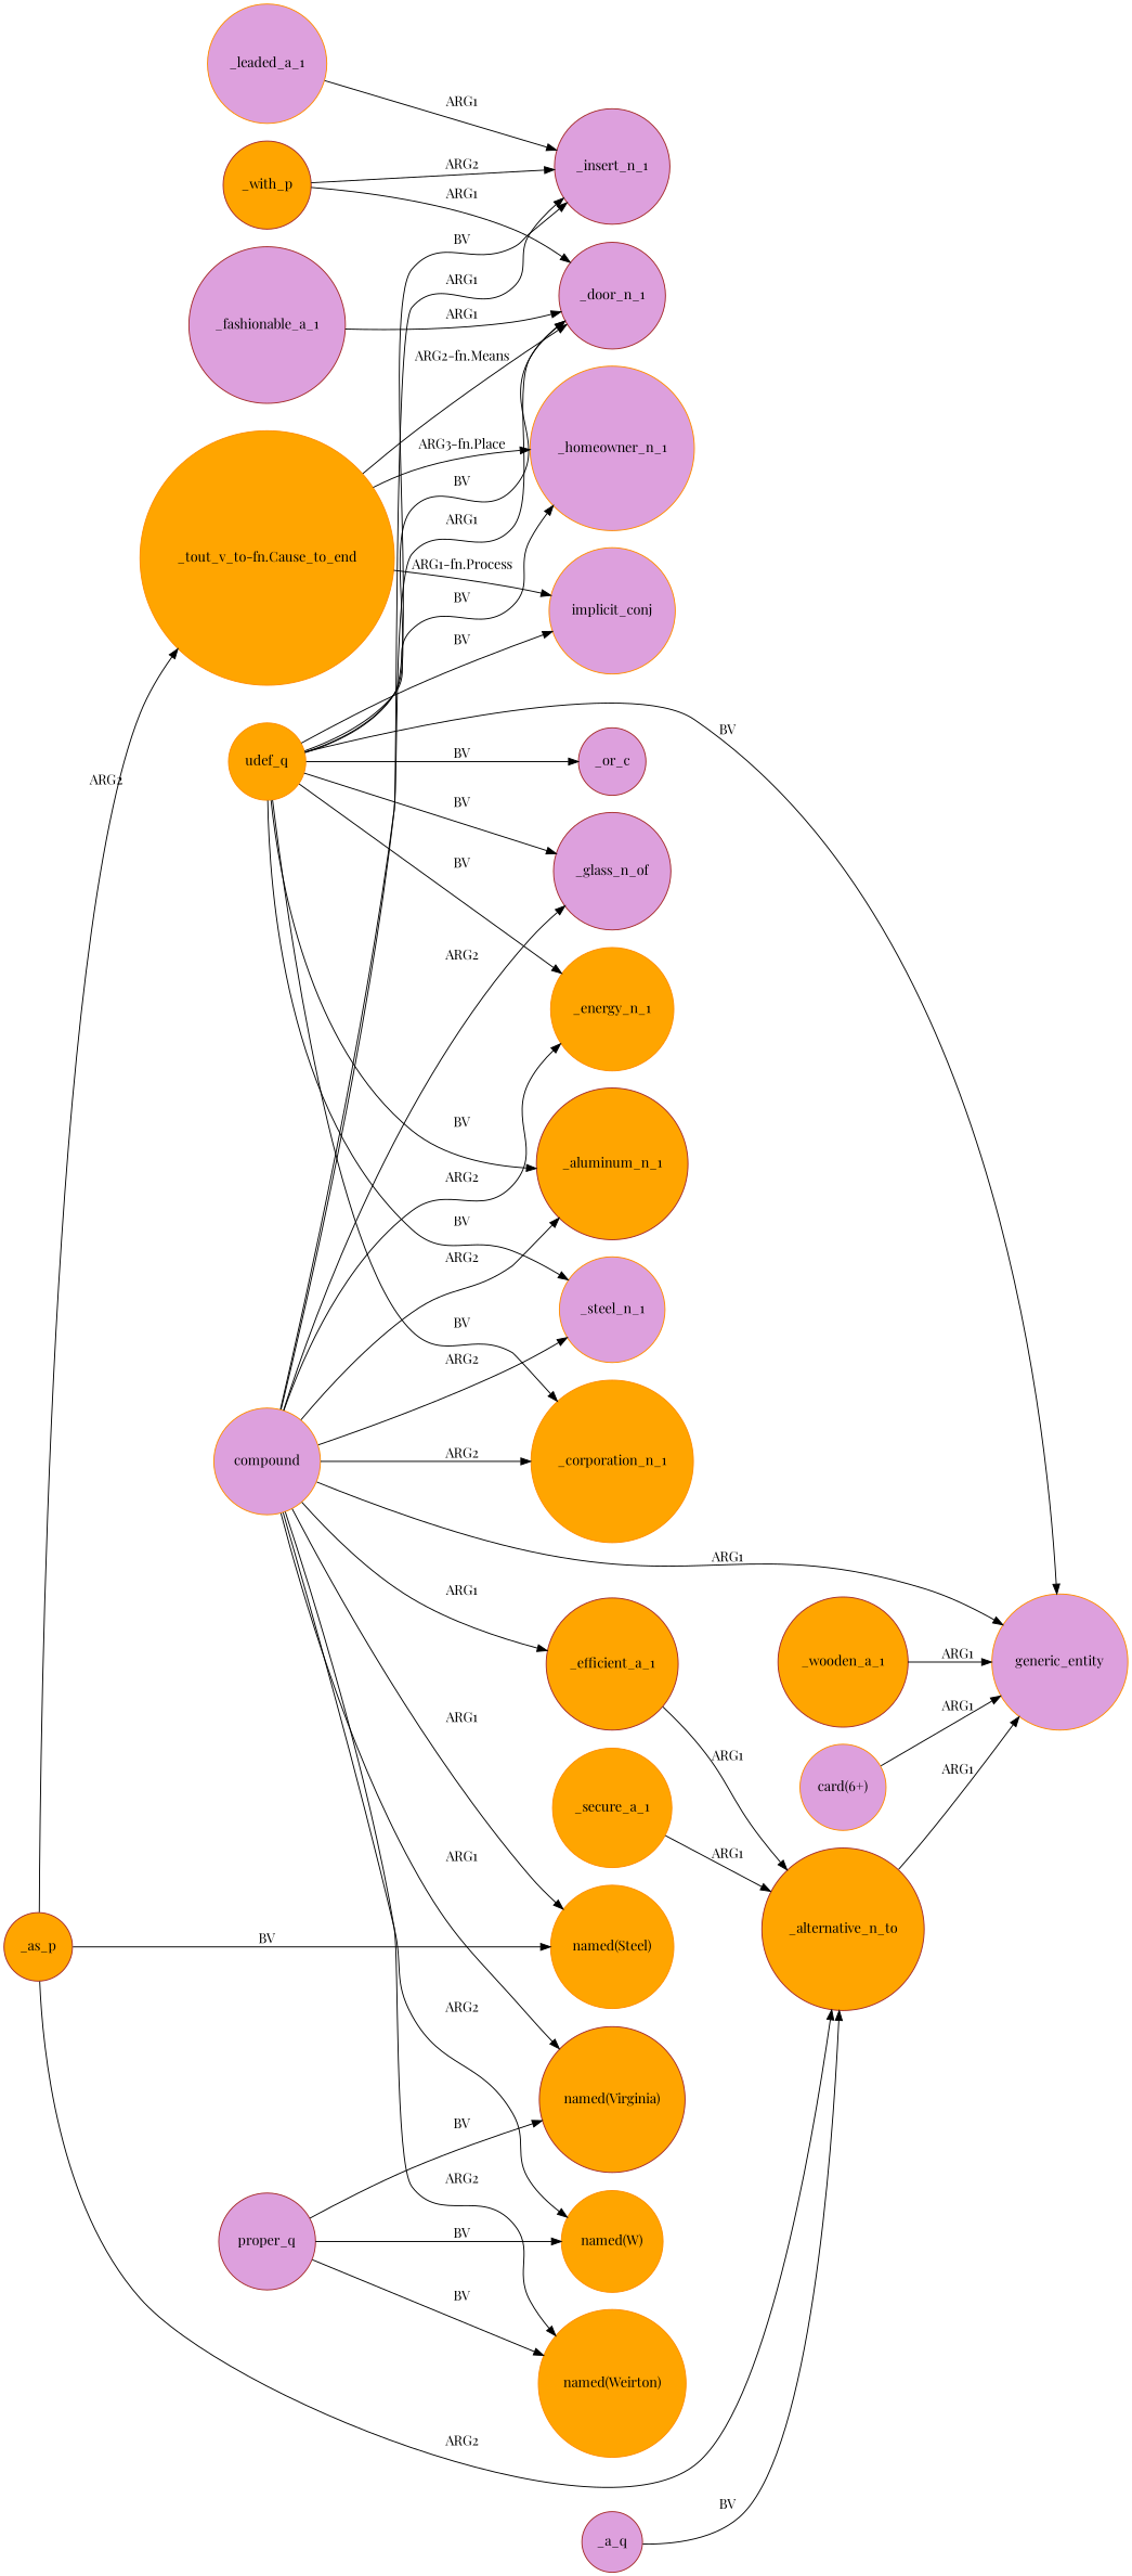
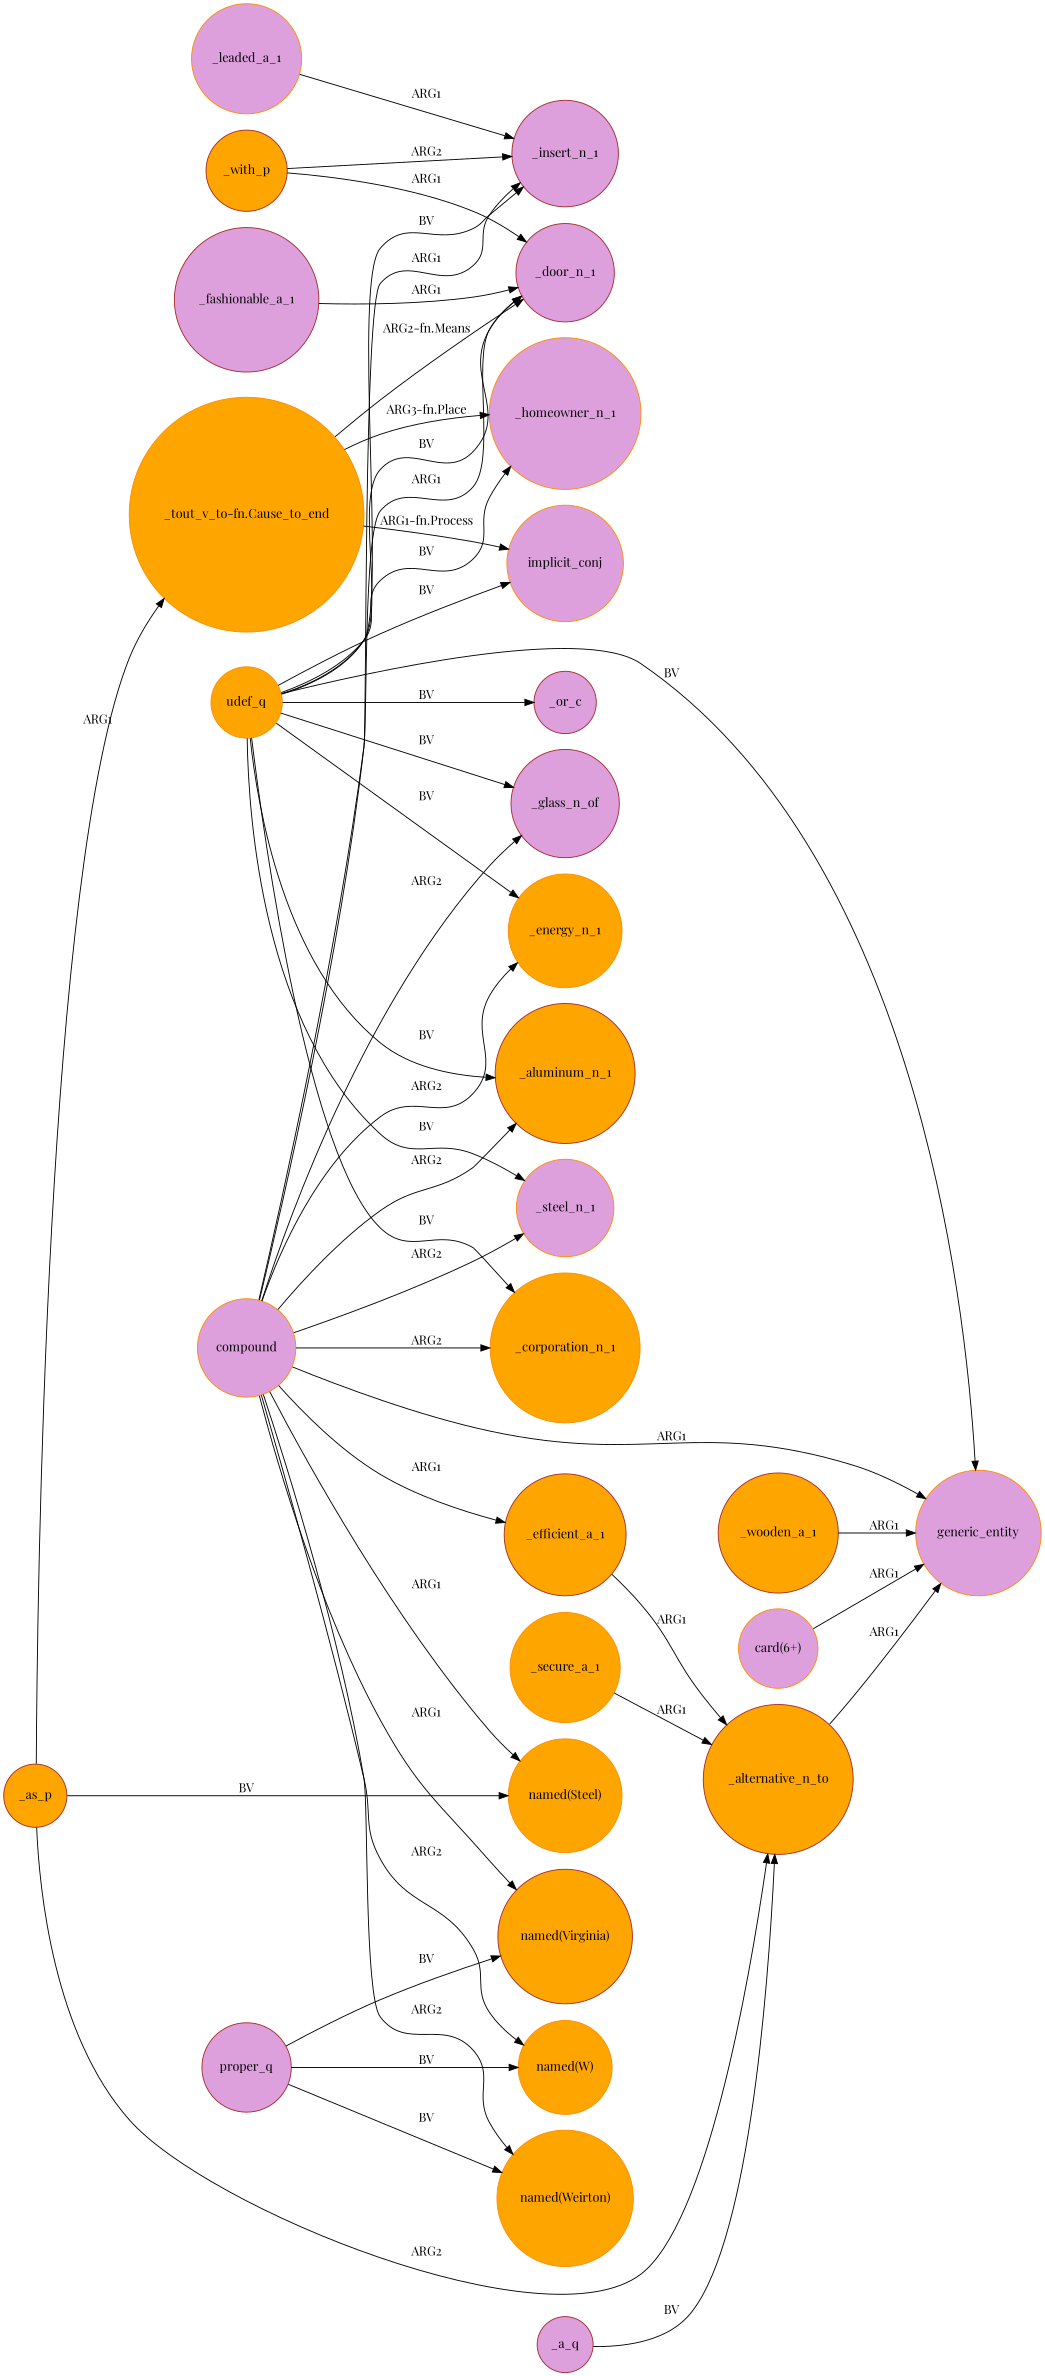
  digraph {
    fontname="Playfair Display"
    rankdir=LR
    node [color=darkorange fillcolor=orange fontname="Playfair Display" shape=circle style=filled]
    edge [fontname="Playfair Display"]
    compound [fillcolor=plum]
    _glass_n_of [color=brown fillcolor=plum]
    _insert_n_1 [color=brown fillcolor=plum]
    generic_entity [fillcolor=plum]
    "named(Steel)"
    "named(Weirton)"
    "named(Virginia)" [color=brown]
    _aluminum_n_1 [color=brown]
    _efficient_a_1 [color=brown]
    _steel_n_1 [fillcolor=plum]
    _door_n_1 [color=brown fillcolor=plum]
    "named(W)"
    _energy_n_1
    _corporation_n_1
    _alternative_n_to [color=brown]
    _wooden_a_1 [color=brown]
    proper_q [color=brown fillcolor=plum]
    n18 [fillcolor=plum label="card(6+)"]
    udef_q
    _or_c [color=brown fillcolor=plum]
    _homeowner_n_1 [fillcolor=plum]
    implicit_conj [fillcolor=plum]
    _with_p [color=brown]
    _secure_a_1
    "_tout_v_to-fn.Cause_to_end"
    _as_p [color=brown]
    _leaded_a_1 [fillcolor=plum]
    _a_q [color=brown fillcolor=plum]
    _fashionable_a_1 [color=brown fillcolor=plum]
    compound -> _glass_n_of [label=ARG2]
    compound -> _insert_n_1 [label=ARG1]
    compound -> generic_entity [label=ARG1]
    compound -> "named(Steel)" [label=ARG1]
    compound -> "named(Weirton)" [label=ARG2]
    compound -> "named(Virginia)" [label=ARG1]
    compound -> _aluminum_n_1 [label=ARG2]
    compound -> _efficient_a_1 [label=ARG1]
    compound -> _steel_n_1 [label=ARG2]
    compound -> _door_n_1 [label=ARG1]
    compound -> "named(W)" [label=ARG2]
    compound -> _energy_n_1 [label=ARG2]
    compound -> _corporation_n_1 [label=ARG2]
    _efficient_a_1 -> _alternative_n_to [label=ARG1]
    _alternative_n_to -> generic_entity [label=ARG1]
    _wooden_a_1 -> generic_entity [label=ARG1]
    proper_q -> "named(Weirton)" [label=BV]
    proper_q -> "named(Virginia)" [label=BV]
    proper_q -> "named(W)" [label=BV]
    n18 -> generic_entity [label=ARG1]
    udef_q -> _glass_n_of [label=BV]
    udef_q -> _insert_n_1 [label=BV]
    udef_q -> generic_entity [label=BV]
    udef_q -> _aluminum_n_1 [label=BV]
    udef_q -> _steel_n_1 [label=BV]
    udef_q -> _door_n_1 [label=BV]
    udef_q -> _energy_n_1 [label=BV]
    udef_q -> _corporation_n_1 [label=BV]
    udef_q -> _or_c [label=BV]
    udef_q -> _homeowner_n_1 [label=BV]
    udef_q -> implicit_conj [label=BV]
    _with_p -> _insert_n_1 [label=ARG2]
    _with_p -> _door_n_1 [label=ARG1]
    _secure_a_1 -> _alternative_n_to [label=ARG1]
    "_tout_v_to-fn.Cause_to_end" -> _door_n_1 [label="ARG2-fn.Means"]
    "_tout_v_to-fn.Cause_to_end" -> _homeowner_n_1 [label="ARG3-fn.Place"]
    "_tout_v_to-fn.Cause_to_end" -> implicit_conj [label="ARG1-fn.Process"]
    _as_p -> "named(Steel)" [label=BV]
    _as_p -> _alternative_n_to [label=ARG2]
-   _as_p -> "_tout_v_to-fn.Cause_to_end" [label=ARG2]
+   _as_p -> "_tout_v_to-fn.Cause_to_end" [label=ARG1]
    _leaded_a_1 -> _insert_n_1 [label=ARG1]
    _a_q -> _alternative_n_to [label=BV]
    _fashionable_a_1 -> _door_n_1 [label=ARG1]
  }
